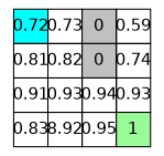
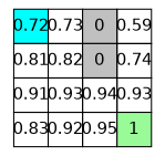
  digraph {
    fontname="DejaVu Sans"
-   n1 [label=<<TABLE BORDER="0" CELLBORDER="1" CELLSPACING="0"> <TR> <TD width="30" height="30" fixedsize="true" BGCOLOR="cyan">0.72</TD> <TD width="30" height="30" fixedsize="true">0.73</TD> <TD width="30" height="30" fixedsize="true" BGCOLOR="gray">0</TD> <TD width="30" height="30" fixedsize="true">0.59</TD> </TR> <TR> <TD width="30" height="30" fixedsize="true">0.81</TD> <TD width="30" height="30" fixedsize="true">0.82</TD> <TD width="30" height="30" fixedsize="true" BGCOLOR="gray">0</TD> <TD width="30" height="30" fixedsize="true">0.74</TD> </TR> <TR> <TD width="30" height="30" fixedsize="true">0.91</TD> <TD width="30" height="30" fixedsize="true">0.93</TD> <TD width="30" height="30" fixedsize="true">0.94</TD> <TD width="30" height="30" fixedsize="true">0.93</TD> </TR> <TR> <TD width="30" height="30" fixedsize="true">0.83</TD> <TD width="30" height="30" fixedsize="true">8.92</TD> <TD width="30" height="30" fixedsize="true">0.95</TD> <TD width="30" height="30" fixedsize="true" BGCOLOR="palegreen">1</TD> </TR>  </TABLE>> shape=plaintext fontname="DejaVu Sans"]
+   n1 [label=<<TABLE BORDER="0" CELLBORDER="1" CELLSPACING="0"> <TR> <TD width="30" height="30" fixedsize="true" BGCOLOR="cyan">0.72</TD> <TD width="30" height="30" fixedsize="true">0.73</TD> <TD width="30" height="30" fixedsize="true" BGCOLOR="gray">0</TD> <TD width="30" height="30" fixedsize="true">0.59</TD> </TR> <TR> <TD width="30" height="30" fixedsize="true">0.81</TD> <TD width="30" height="30" fixedsize="true">0.82</TD> <TD width="30" height="30" fixedsize="true" BGCOLOR="gray">0</TD> <TD width="30" height="30" fixedsize="true">0.74</TD> </TR> <TR> <TD width="30" height="30" fixedsize="true">0.91</TD> <TD width="30" height="30" fixedsize="true">0.93</TD> <TD width="30" height="30" fixedsize="true">0.94</TD> <TD width="30" height="30" fixedsize="true">0.93</TD> </TR> <TR> <TD width="30" height="30" fixedsize="true">0.83</TD> <TD width="30" height="30" fixedsize="true">0.92</TD> <TD width="30" height="30" fixedsize="true">0.95</TD> <TD width="30" height="30" fixedsize="true" BGCOLOR="palegreen">1</TD> </TR>  </TABLE>> shape=plaintext fontname="DejaVu Sans"]
  }
